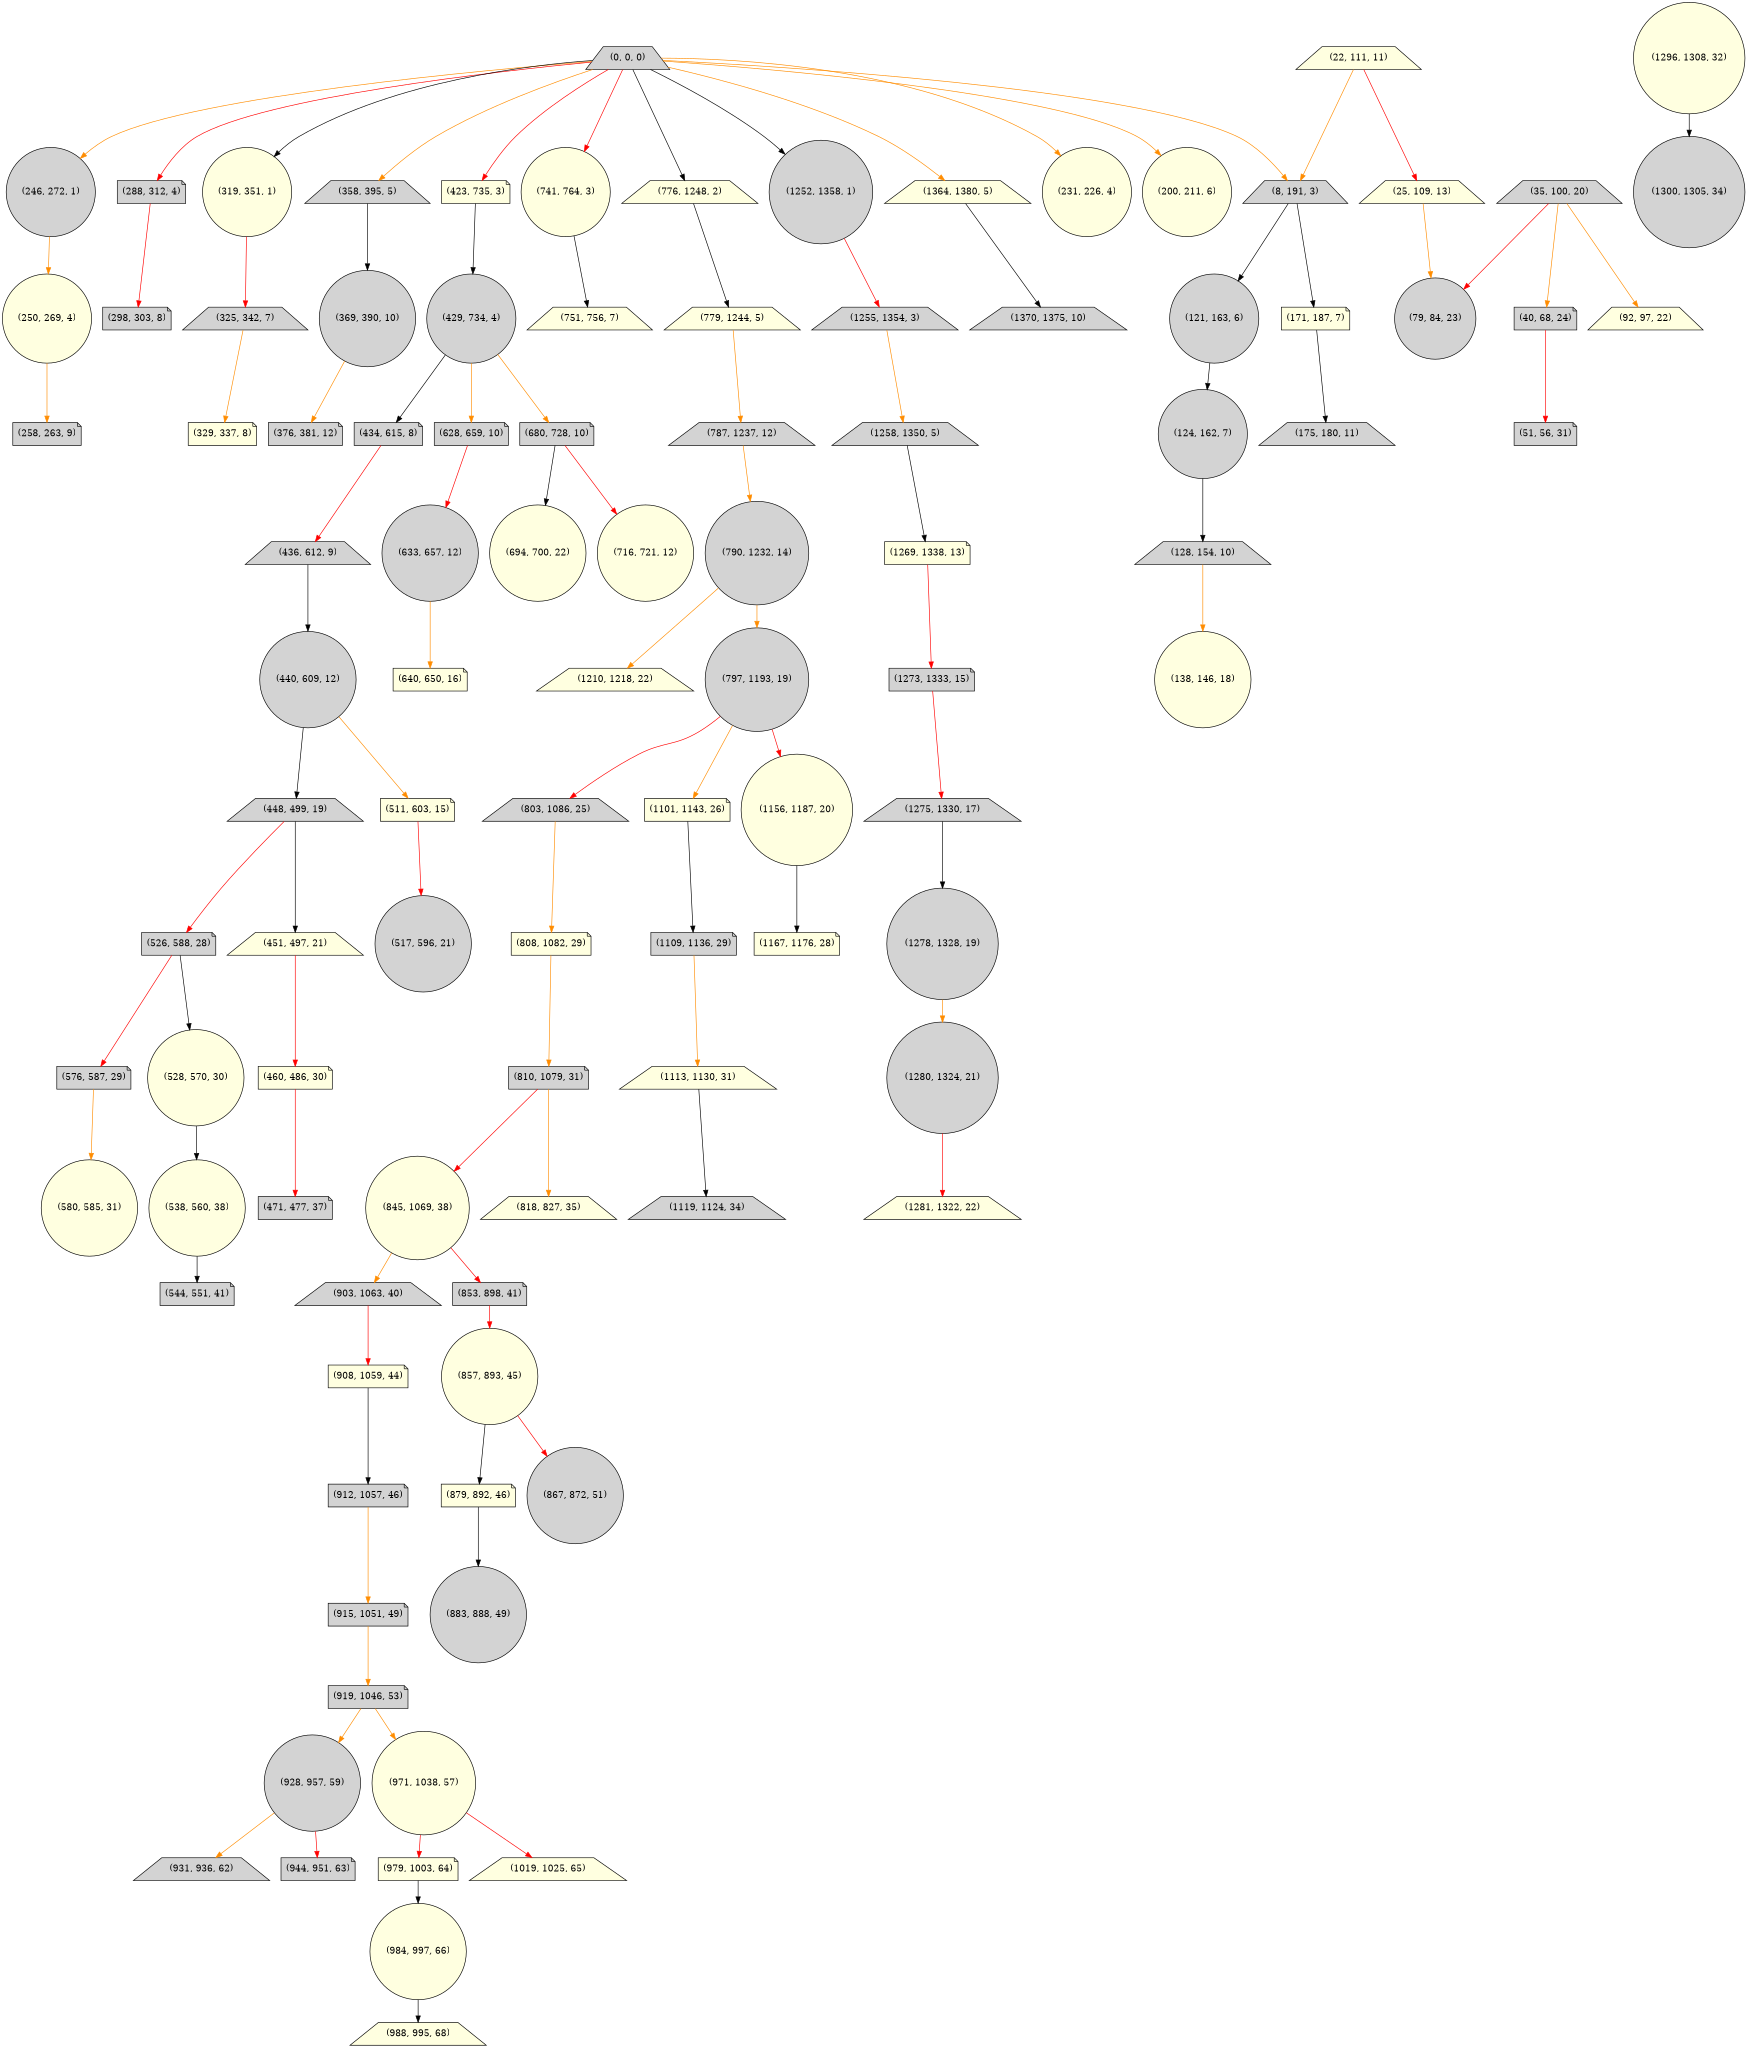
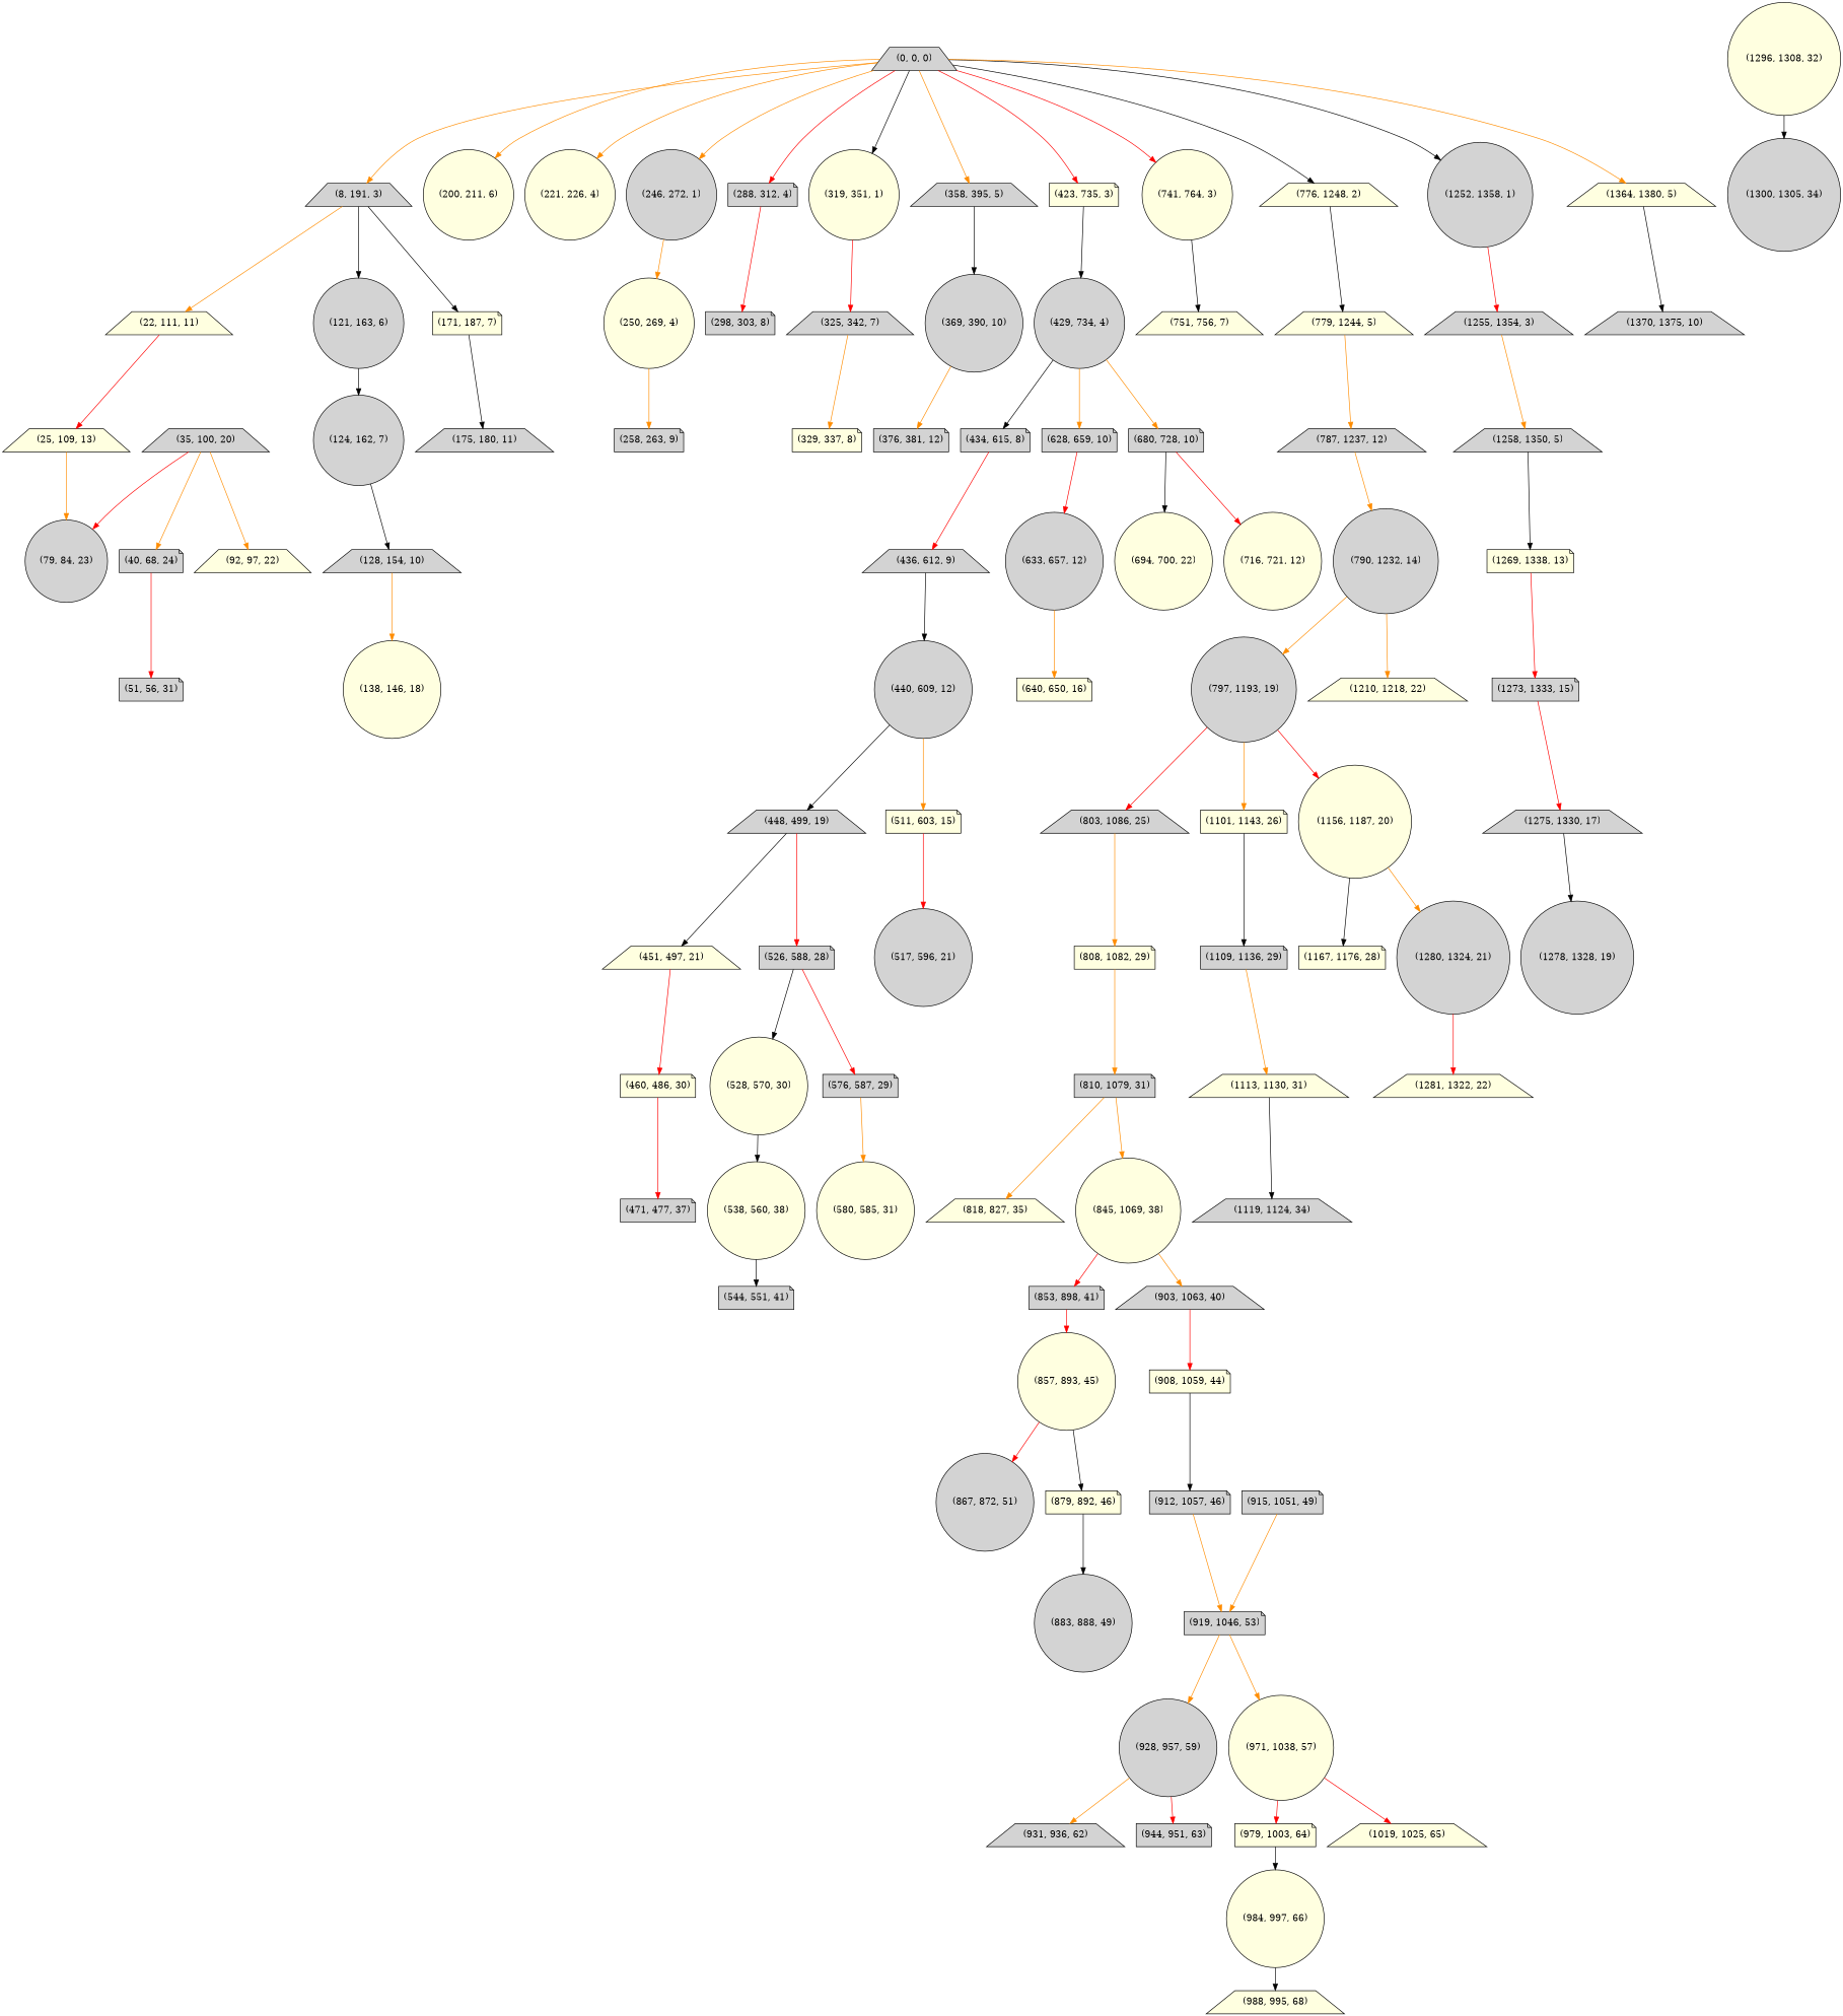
  digraph {
    node [fillcolor=lightgrey shape=circle style=filled]
    edge [color=darkorange]
    "(0, 0, 0)" [shape=trapezium]
    "(8, 191, 3)" [shape=trapezium]
    "(200, 211, 6)" [fillcolor=lightyellow]
-   "(221, 226, 4)" [fillcolor=lightyellow label="(231, 226, 4)"]
+   "(221, 226, 4)" [fillcolor=lightyellow]
    "(246, 272, 1)"
    "(288, 312, 4)" [shape=note]
    "(319, 351, 1)" [fillcolor=lightyellow]
    "(358, 395, 5)" [shape=trapezium]
    "(423, 735, 3)" [fillcolor=lightyellow shape=note]
    "(741, 764, 3)" [fillcolor=lightyellow]
    "(776, 1248, 2)" [fillcolor=lightyellow shape=trapezium]
    "(1252, 1358, 1)"
    "(1364, 1380, 5)" [fillcolor=lightyellow shape=trapezium]
    "(22, 111, 11)" [fillcolor=lightyellow shape=trapezium]
    "(121, 163, 6)"
    "(171, 187, 7)" [fillcolor=lightyellow shape=note]
    "(250, 269, 4)" [fillcolor=lightyellow]
    "(298, 303, 8)" [shape=note]
    "(325, 342, 7)" [shape=trapezium]
    "(369, 390, 10)"
    "(429, 734, 4)"
    "(751, 756, 7)" [fillcolor=lightyellow shape=trapezium]
    "(779, 1244, 5)" [fillcolor=lightyellow shape=trapezium]
    "(1255, 1354, 3)" [shape=trapezium]
    "(1370, 1375, 10)" [shape=trapezium]
    "(25, 109, 13)" [fillcolor=lightyellow shape=trapezium]
    "(124, 162, 7)"
    "(175, 180, 11)" [shape=trapezium]
    "(79, 84, 23)"
    "(35, 100, 20)" [shape=trapezium]
    "(40, 68, 24)" [shape=note]
    "(92, 97, 22)" [fillcolor=lightyellow shape=trapezium]
    "(51, 56, 31)" [shape=note]
    "(128, 154, 10)" [shape=trapezium]
    "(138, 146, 18)" [fillcolor=lightyellow]
    "(258, 263, 9)" [shape=note]
    "(329, 337, 8)" [fillcolor=lightyellow shape=note]
    "(376, 381, 12)" [shape=note]
    "(434, 615, 8)" [shape=note]
    "(628, 659, 10)" [shape=note]
    "(680, 728, 10)" [shape=note]
    "(436, 612, 9)" [shape=trapezium]
    "(633, 657, 12)"
    "(694, 700, 22)" [fillcolor=lightyellow]
    "(716, 721, 12)" [fillcolor=lightyellow]
    "(440, 609, 12)"
    "(448, 499, 19)" [shape=trapezium]
    "(511, 603, 15)" [fillcolor=lightyellow shape=note]
    "(451, 497, 21)" [fillcolor=lightyellow shape=trapezium]
    "(526, 588, 28)" [shape=note]
    "(517, 596, 21)"
    "(460, 486, 30)" [fillcolor=lightyellow shape=note]
    "(471, 477, 37)" [shape=note]
    "(528, 570, 30)" [fillcolor=lightyellow]
    "(576, 587, 29)" [shape=note]
    "(538, 560, 38)" [fillcolor=lightyellow]
    "(580, 585, 31)" [fillcolor=lightyellow]
    "(544, 551, 41)" [shape=note]
    "(640, 650, 16)" [fillcolor=lightyellow shape=note]
    "(787, 1237, 12)" [shape=trapezium]
    "(790, 1232, 14)"
    "(797, 1193, 19)"
    "(1210, 1218, 22)" [fillcolor=lightyellow shape=trapezium]
    "(803, 1086, 25)" [shape=trapezium]
    "(1101, 1143, 26)" [fillcolor=lightyellow shape=note]
    "(1156, 1187, 20)" [fillcolor=lightyellow]
    "(808, 1082, 29)" [fillcolor=lightyellow shape=note]
    "(1109, 1136, 29)" [shape=note]
    "(1167, 1176, 28)" [fillcolor=lightyellow shape=note]
    "(810, 1079, 31)" [shape=note]
    "(818, 827, 35)" [fillcolor=lightyellow shape=trapezium]
    "(845, 1069, 38)" [fillcolor=lightyellow]
    "(853, 898, 41)" [shape=note]
    "(903, 1063, 40)" [shape=trapezium]
    "(857, 893, 45)" [fillcolor=lightyellow]
    "(908, 1059, 44)" [fillcolor=lightyellow shape=note]
    "(867, 872, 51)"
    "(879, 892, 46)" [fillcolor=lightyellow shape=note]
    "(883, 888, 49)"
    "(912, 1057, 46)" [shape=note]
    "(915, 1051, 49)" [shape=note]
    "(919, 1046, 53)" [shape=note]
    "(928, 957, 59)"
    "(971, 1038, 57)" [fillcolor=lightyellow]
    "(931, 936, 62)" [shape=trapezium]
    "(944, 951, 63)" [shape=note]
    "(979, 1003, 64)" [fillcolor=lightyellow shape=note]
    "(1019, 1025, 65)" [fillcolor=lightyellow shape=trapezium]
    "(984, 997, 66)" [fillcolor=lightyellow]
    "(988, 995, 68)" [fillcolor=lightyellow shape=trapezium]
    "(1113, 1130, 31)" [fillcolor=lightyellow shape=trapezium]
    "(1119, 1124, 34)" [shape=trapezium]
    "(1258, 1350, 5)" [shape=trapezium]
    "(1269, 1338, 13)" [fillcolor=lightyellow shape=note]
    "(1273, 1333, 15)" [shape=note]
    "(1275, 1330, 17)" [shape=trapezium]
    "(1278, 1328, 19)"
    "(1280, 1324, 21)"
    "(1281, 1322, 22)" [fillcolor=lightyellow shape=trapezium]
    "(1296, 1308, 32)" [fillcolor=lightyellow]
    "(1300, 1305, 34)"
    "(0, 0, 0)" -> "(8, 191, 3)"
    "(0, 0, 0)" -> "(200, 211, 6)"
    "(0, 0, 0)" -> "(221, 226, 4)"
    "(0, 0, 0)" -> "(246, 272, 1)"
    "(0, 0, 0)" -> "(288, 312, 4)" [color=red]
    "(0, 0, 0)" -> "(319, 351, 1)" [color=black]
    "(0, 0, 0)" -> "(358, 395, 5)"
    "(0, 0, 0)" -> "(423, 735, 3)" [color=red]
    "(0, 0, 0)" -> "(741, 764, 3)" [color=red]
    "(0, 0, 0)" -> "(776, 1248, 2)" [color=black]
    "(0, 0, 0)" -> "(1252, 1358, 1)" [color=black]
    "(0, 0, 0)" -> "(1364, 1380, 5)"
-   "(22, 111, 11)" -> "(8, 191, 3)"
+   "(8, 191, 3)" -> "(22, 111, 11)"
    "(8, 191, 3)" -> "(121, 163, 6)" [color=black]
    "(8, 191, 3)" -> "(171, 187, 7)" [color=black]
    "(246, 272, 1)" -> "(250, 269, 4)"
    "(288, 312, 4)" -> "(298, 303, 8)" [color=red]
    "(319, 351, 1)" -> "(325, 342, 7)" [color=red]
    "(358, 395, 5)" -> "(369, 390, 10)" [color=black]
    "(423, 735, 3)" -> "(429, 734, 4)" [color=black]
    "(741, 764, 3)" -> "(751, 756, 7)" [color=black]
    "(776, 1248, 2)" -> "(779, 1244, 5)" [color=black]
    "(1252, 1358, 1)" -> "(1255, 1354, 3)" [color=red]
    "(1364, 1380, 5)" -> "(1370, 1375, 10)" [color=black]
    "(22, 111, 11)" -> "(25, 109, 13)" [color=red]
    "(121, 163, 6)" -> "(124, 162, 7)" [color=black]
    "(171, 187, 7)" -> "(175, 180, 11)" [color=black]
    "(250, 269, 4)" -> "(258, 263, 9)"
    "(325, 342, 7)" -> "(329, 337, 8)"
    "(369, 390, 10)" -> "(376, 381, 12)"
    "(429, 734, 4)" -> "(434, 615, 8)" [color=black]
    "(429, 734, 4)" -> "(628, 659, 10)"
    "(429, 734, 4)" -> "(680, 728, 10)"
    "(779, 1244, 5)" -> "(787, 1237, 12)"
    "(1255, 1354, 3)" -> "(1258, 1350, 5)"
    "(25, 109, 13)" -> "(79, 84, 23)"
    "(124, 162, 7)" -> "(128, 154, 10)" [color=black]
    "(35, 100, 20)" -> "(79, 84, 23)" [color=red]
    "(35, 100, 20)" -> "(40, 68, 24)"
    "(35, 100, 20)" -> "(92, 97, 22)"
    "(40, 68, 24)" -> "(51, 56, 31)" [color=red]
    "(128, 154, 10)" -> "(138, 146, 18)"
    "(434, 615, 8)" -> "(436, 612, 9)" [color=red]
    "(628, 659, 10)" -> "(633, 657, 12)" [color=red]
    "(680, 728, 10)" -> "(694, 700, 22)" [color=black]
    "(680, 728, 10)" -> "(716, 721, 12)" [color=red]
    "(436, 612, 9)" -> "(440, 609, 12)" [color=black]
    "(633, 657, 12)" -> "(640, 650, 16)"
    "(440, 609, 12)" -> "(448, 499, 19)" [color=black]
    "(440, 609, 12)" -> "(511, 603, 15)"
    "(448, 499, 19)" -> "(451, 497, 21)" [color=black]
    "(448, 499, 19)" -> "(526, 588, 28)" [color=red]
    "(511, 603, 15)" -> "(517, 596, 21)" [color=red]
    "(451, 497, 21)" -> "(460, 486, 30)" [color=red]
    "(526, 588, 28)" -> "(528, 570, 30)" [color=black]
    "(526, 588, 28)" -> "(576, 587, 29)" [color=red]
    "(460, 486, 30)" -> "(471, 477, 37)" [color=red]
    "(528, 570, 30)" -> "(538, 560, 38)" [color=black]
    "(576, 587, 29)" -> "(580, 585, 31)"
    "(538, 560, 38)" -> "(544, 551, 41)" [color=black]
    "(787, 1237, 12)" -> "(790, 1232, 14)"
    "(790, 1232, 14)" -> "(797, 1193, 19)"
    "(790, 1232, 14)" -> "(1210, 1218, 22)"
    "(797, 1193, 19)" -> "(803, 1086, 25)" [color=red]
    "(797, 1193, 19)" -> "(1101, 1143, 26)"
    "(797, 1193, 19)" -> "(1156, 1187, 20)" [color=red]
    "(803, 1086, 25)" -> "(808, 1082, 29)"
    "(1101, 1143, 26)" -> "(1109, 1136, 29)" [color=black]
    "(1156, 1187, 20)" -> "(1167, 1176, 28)" [color=black]
    "(808, 1082, 29)" -> "(810, 1079, 31)"
    "(1109, 1136, 29)" -> "(1113, 1130, 31)"
    "(810, 1079, 31)" -> "(818, 827, 35)"
-   "(810, 1079, 31)" -> "(845, 1069, 38)" [color=red]
+   "(810, 1079, 31)" -> "(845, 1069, 38)"
    "(845, 1069, 38)" -> "(853, 898, 41)" [color=red]
    "(845, 1069, 38)" -> "(903, 1063, 40)"
    "(853, 898, 41)" -> "(857, 893, 45)" [color=red]
    "(903, 1063, 40)" -> "(908, 1059, 44)" [color=red]
    "(857, 893, 45)" -> "(867, 872, 51)" [color=red]
    "(857, 893, 45)" -> "(879, 892, 46)" [color=black]
    "(908, 1059, 44)" -> "(912, 1057, 46)" [color=black]
    "(879, 892, 46)" -> "(883, 888, 49)" [color=black]
-   "(912, 1057, 46)" -> "(915, 1051, 49)"
+   "(912, 1057, 46)" -> "(919, 1046, 53)"
    "(915, 1051, 49)" -> "(919, 1046, 53)"
    "(919, 1046, 53)" -> "(928, 957, 59)"
    "(919, 1046, 53)" -> "(971, 1038, 57)"
    "(928, 957, 59)" -> "(931, 936, 62)"
    "(928, 957, 59)" -> "(944, 951, 63)" [color=red]
    "(971, 1038, 57)" -> "(979, 1003, 64)" [color=red]
    "(971, 1038, 57)" -> "(1019, 1025, 65)" [color=red]
    "(979, 1003, 64)" -> "(984, 997, 66)" [color=black]
    "(984, 997, 66)" -> "(988, 995, 68)" [color=black]
    "(1113, 1130, 31)" -> "(1119, 1124, 34)" [color=black]
    "(1258, 1350, 5)" -> "(1269, 1338, 13)" [color=black]
    "(1269, 1338, 13)" -> "(1273, 1333, 15)" [color=red]
    "(1273, 1333, 15)" -> "(1275, 1330, 17)" [color=red]
    "(1275, 1330, 17)" -> "(1278, 1328, 19)" [color=black]
-   "(1278, 1328, 19)" -> "(1280, 1324, 21)"
+   "(1156, 1187, 20)" -> "(1280, 1324, 21)"
    "(1280, 1324, 21)" -> "(1281, 1322, 22)" [color=red]
    "(1296, 1308, 32)" -> "(1300, 1305, 34)" [color=black]
  }
